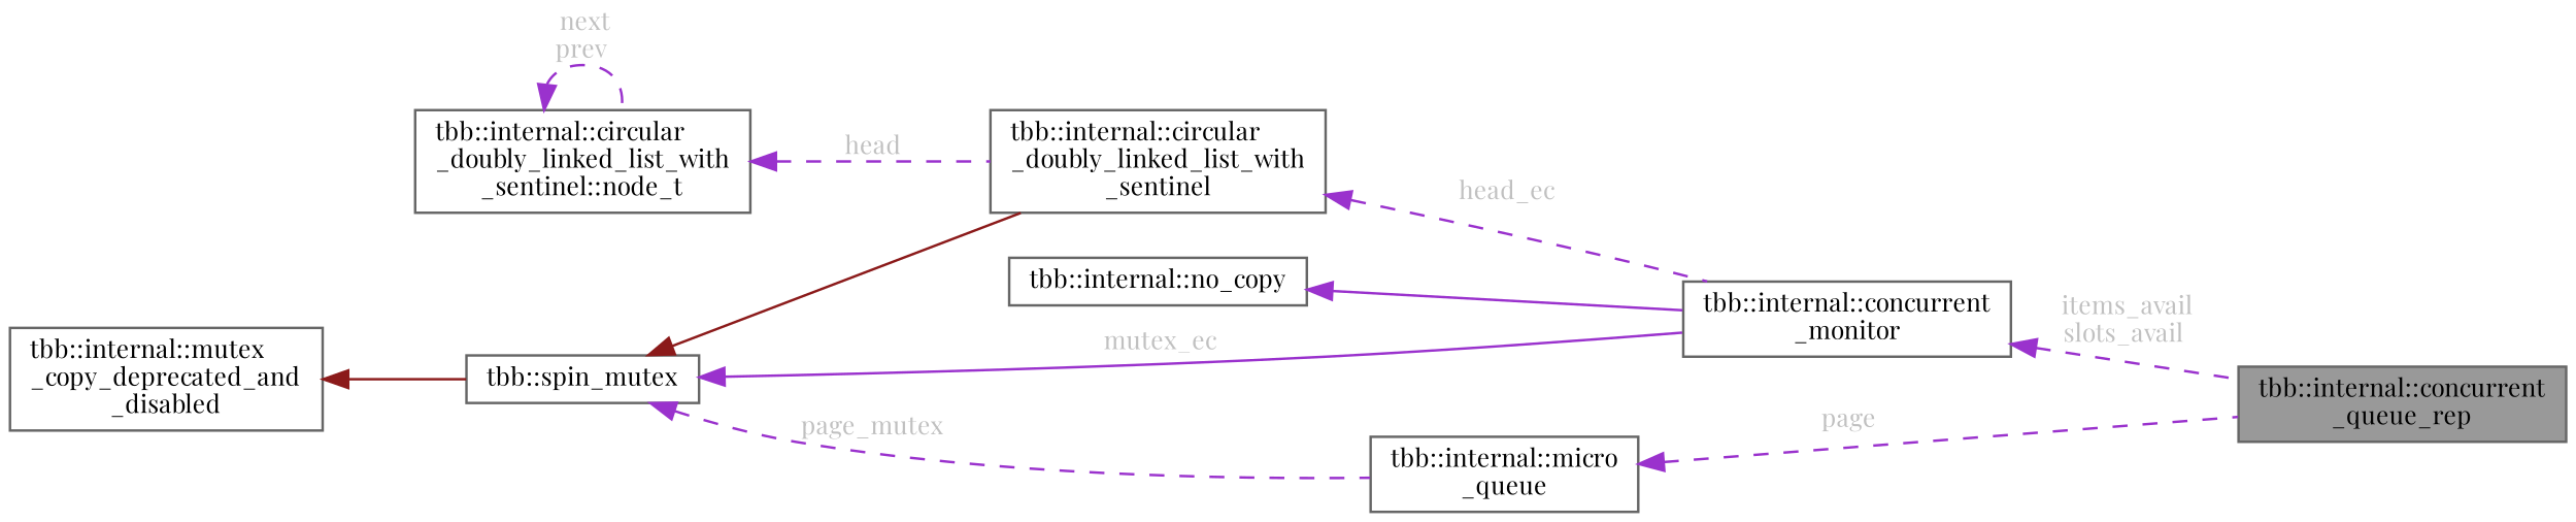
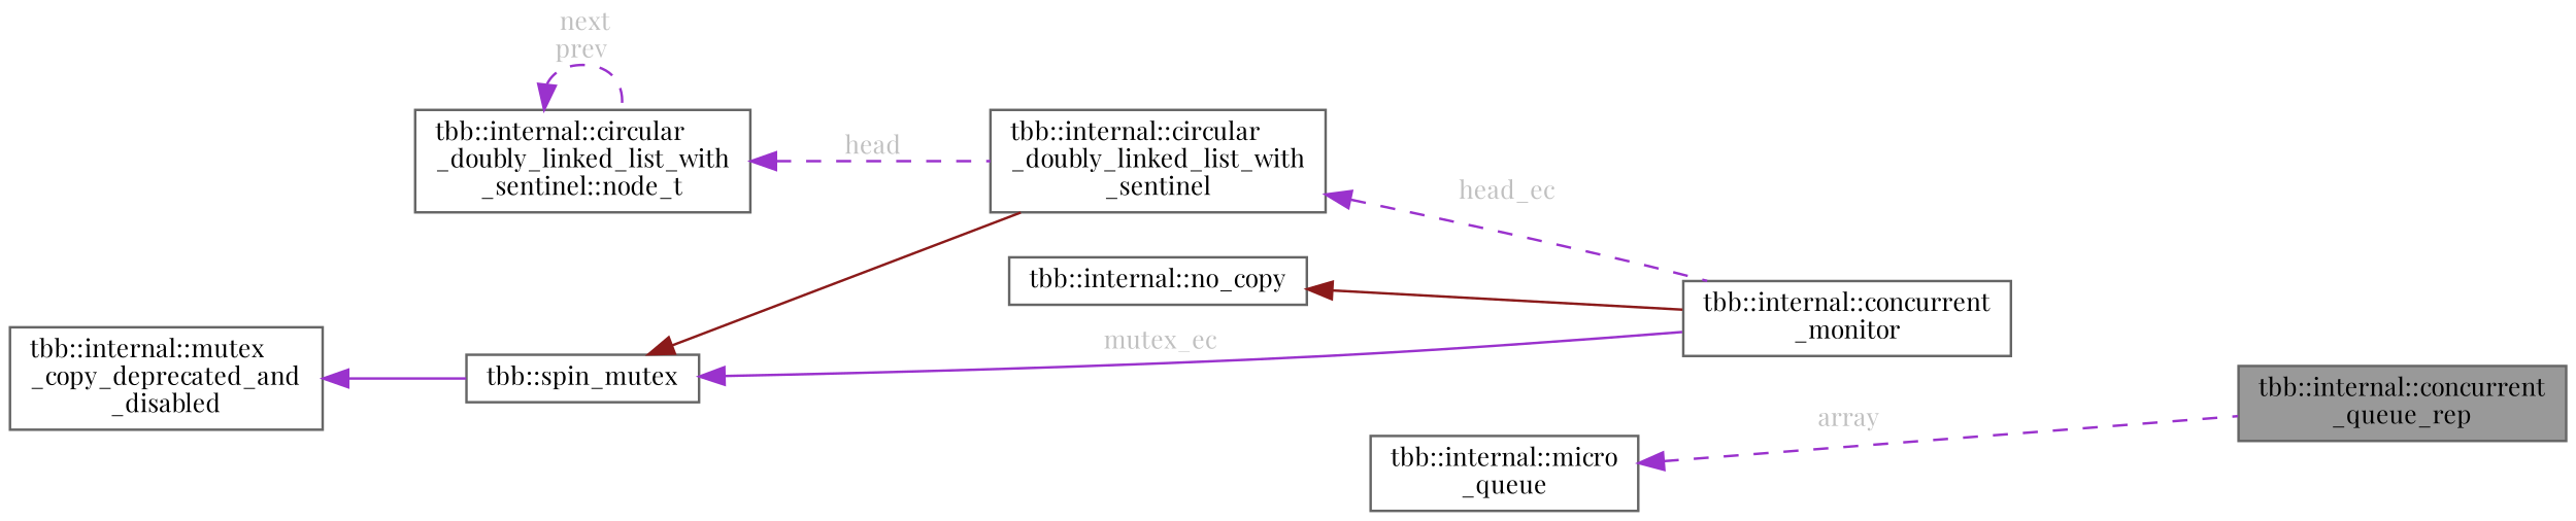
  digraph {
    fontname="Playfair Display"
    rankdir=LR
    node [color=gray40 fillcolor=white fontname="Playfair Display" fontsize=10 shape=box style=filled]
    edge [color=darkorchid3 dir=back fontcolor=grey fontname="Playfair Display" fontsize=10 labelfontname=Helvetica labelfontsize=10 style=dashed]
    n1 [fillcolor=grey60 fontcolor=black height=0.2 label="tbb::internal::concurrent\l_queue_rep" width=0.4]
    n2 [height=0.2 label="tbb::internal::micro\l_queue" width=0.4]
    n3 [height=0.2 label="tbb::spin_mutex" width=0.4]
    n4 [height=0.2 label="tbb::internal::concurrent\l_monitor" width=0.4]
    n5 [height=0.2 label="tbb::internal::circular\l_doubly_linked_list_with\l_sentinel" width=0.4]
    n6 [height=0.2 label="tbb::internal::mutex\l_copy_deprecated_and\l_disabled" width=0.4]
    n7 [height=0.2 label="tbb::internal::no_copy" width=0.4]
    n8 [height=0.2 label="tbb::internal::circular\l_doubly_linked_list_with\l_sentinel::node_t" width=0.4]
-   n2 -> n1 [label=" page"]
-   n3 -> n2 [label=" page_mutex"]
+   n2 -> n1 [label=" array"]
    n3 -> n4 [label=" mutex_ec" style=solid]
    n3 -> n5 [color=firebrick4 style=solid fontcolor=""]
-   n4 -> n1 [label=" items_avail\nslots_avail"]
    n5 -> n4 [label=" head_ec"]
-   n6 -> n3 [color=firebrick4 style=solid fontcolor=""]
-   n7 -> n4 [style=solid fontcolor=""]
+   n6 -> n3 [style=solid fontcolor=""]
+   n7 -> n4 [color=firebrick4 style=solid fontcolor=""]
    n8 -> n5 [label=" head"]
    n8 -> n8 [label=" next\nprev"]
  }
